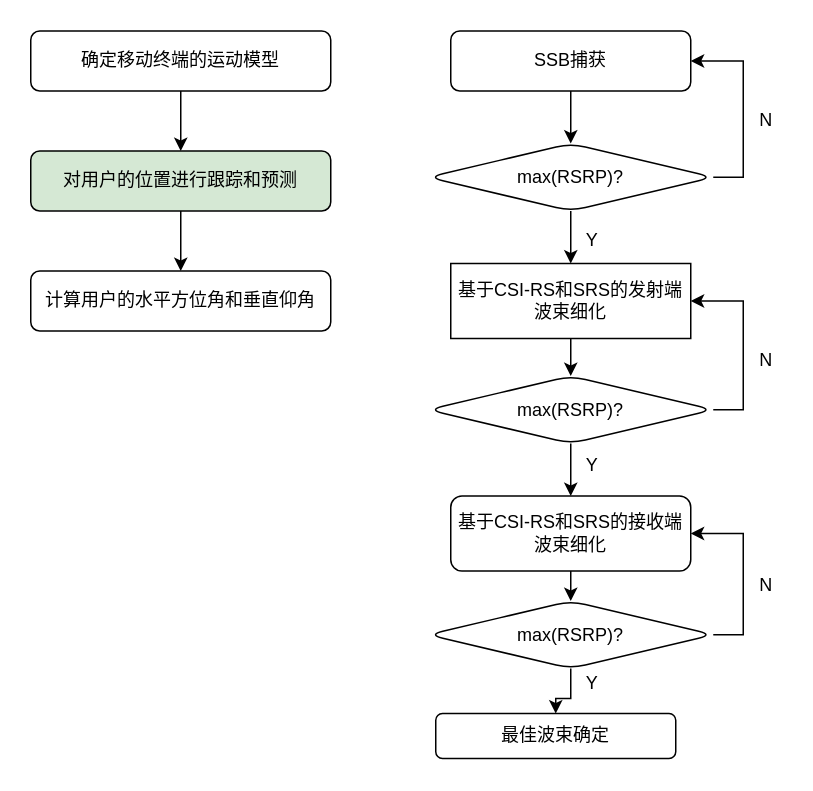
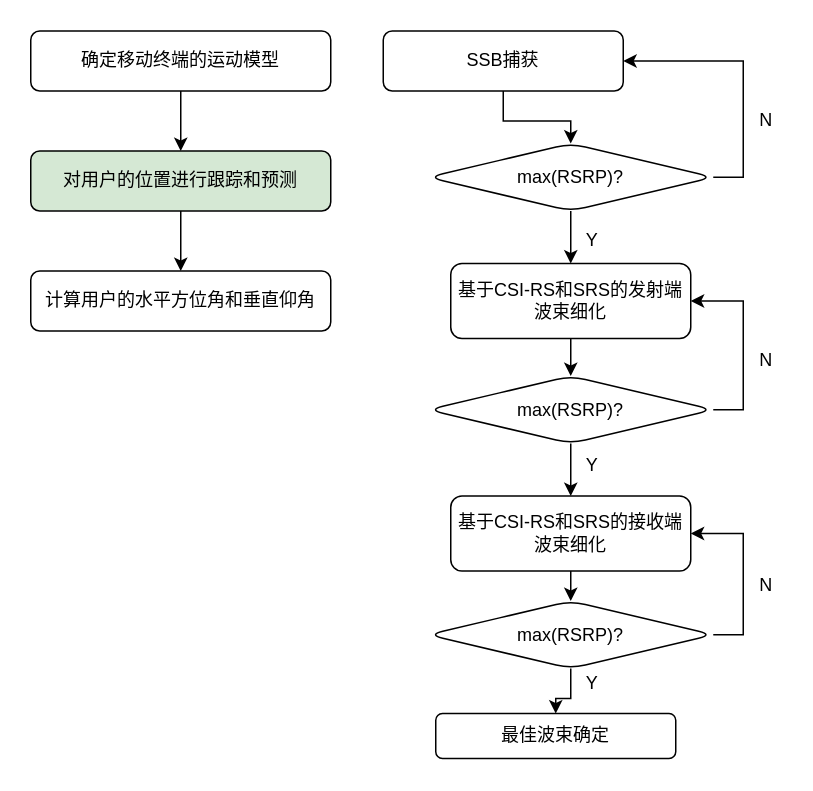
  <mxCell id="0" />
  <mxCell id="1" parent="0" />
  <mxCell id="2" value="" style="edgeStyle=orthogonalEdgeStyle;rounded=0;orthogonalLoop=1;jettySize=auto;html=1;" edge="1" parent="1" source="3" target="5"><mxGeometry relative="1" as="geometry" /></mxCell>
  <mxCell id="3" value="确定移动终端的运动模型" style="rounded=1;whiteSpace=wrap;html=1;" vertex="1" parent="1"><mxGeometry x="20" y="20" width="200" height="40" as="geometry" /></mxCell>
  <mxCell id="4" value="" style="edgeStyle=orthogonalEdgeStyle;rounded=0;orthogonalLoop=1;jettySize=auto;html=1;" edge="1" parent="1" source="5" target="6"><mxGeometry relative="1" as="geometry" /></mxCell>
  <mxCell id="5" value="对用户的位置进行跟踪和预测" style="whiteSpace=wrap;html=1;rounded=1;fillColor=#d5e8d4;" vertex="1" parent="1"><mxGeometry x="20" y="100" width="200" height="40" as="geometry" /></mxCell>
  <mxCell id="6" value="计算用户的水平方位角和垂直仰角" style="whiteSpace=wrap;html=1;rounded=1;" vertex="1" parent="1"><mxGeometry x="20" y="180" width="200" height="40" as="geometry" /></mxCell>
  <mxCell id="7" value="" style="edgeStyle=orthogonalEdgeStyle;rounded=0;orthogonalLoop=1;jettySize=auto;html=1;" edge="1" parent="1" source="8" target="15"><mxGeometry relative="1" as="geometry" /></mxCell>
- <mxCell id="8" value="SSB捕获" style="rounded=1;whiteSpace=wrap;html=1;" vertex="1" parent="1"><mxGeometry x="300" y="20" width="160" height="40" as="geometry" /></mxCell>
+ <mxCell id="8" value="SSB捕获" style="rounded=1;whiteSpace=wrap;html=1;" vertex="1" parent="1"><mxGeometry x="255" y="20" width="160" height="40" as="geometry" /></mxCell>
  <mxCell id="9" style="edgeStyle=orthogonalEdgeStyle;rounded=0;orthogonalLoop=1;jettySize=auto;html=1;exitX=0.5;exitY=1;exitDx=0;exitDy=0;" edge="1" parent="1" source="10" target="20"><mxGeometry relative="1" as="geometry" /></mxCell>
- <mxCell id="10" value="基于CSI-RS和SRS的发射端波束细化" style="whiteSpace=wrap;html=1;rounded=0;" vertex="1" parent="1"><mxGeometry x="300" y="175" width="160" height="50" as="geometry" /></mxCell>
+ <mxCell id="10" value="基于CSI-RS和SRS的发射端波束细化" style="whiteSpace=wrap;html=1;rounded=1;" vertex="1" parent="1"><mxGeometry x="300" y="175" width="160" height="50" as="geometry" /></mxCell>
  <mxCell id="11" value="" style="edgeStyle=orthogonalEdgeStyle;rounded=0;orthogonalLoop=1;jettySize=auto;html=1;" edge="1" parent="1" source="12"><mxGeometry relative="1" as="geometry"><mxPoint x="380" y="400" as="targetPoint" /></mxGeometry></mxCell>
  <mxCell id="12" value="基于CSI-RS和SRS的接收端波束细化" style="whiteSpace=wrap;html=1;rounded=1;" vertex="1" parent="1"><mxGeometry x="300" y="330" width="160" height="50" as="geometry" /></mxCell>
  <mxCell id="13" value="" style="edgeStyle=orthogonalEdgeStyle;rounded=0;orthogonalLoop=1;jettySize=auto;html=1;" edge="1" parent="1" source="15" target="10"><mxGeometry relative="1" as="geometry" /></mxCell>
  <mxCell id="14" style="edgeStyle=orthogonalEdgeStyle;rounded=0;orthogonalLoop=1;jettySize=auto;html=1;exitX=1;exitY=0.5;exitDx=0;exitDy=0;entryX=1;entryY=0.5;entryDx=0;entryDy=0;" edge="1" parent="1" source="15" target="8"><mxGeometry relative="1" as="geometry" /></mxCell>
  <mxCell id="15" value="max(RSRP)?" style="rhombus;whiteSpace=wrap;html=1;rounded=1;" vertex="1" parent="1"><mxGeometry x="285" y="95" width="190" height="45" as="geometry" /></mxCell>
  <mxCell id="16" value="Y" style="text;html=1;align=center;verticalAlign=middle;resizable=0;points=[];autosize=1;strokeColor=none;fillColor=none;" vertex="1" parent="1"><mxGeometry x="384" y="150" width="20" height="20" as="geometry" /></mxCell>
  <mxCell id="17" value="N" style="text;html=1;align=center;verticalAlign=middle;resizable=0;points=[];autosize=1;strokeColor=none;fillColor=none;" vertex="1" parent="1"><mxGeometry x="500" y="70" width="20" height="20" as="geometry" /></mxCell>
  <mxCell id="18" value="" style="edgeStyle=orthogonalEdgeStyle;rounded=0;orthogonalLoop=1;jettySize=auto;html=1;" edge="1" parent="1" source="20" target="12"><mxGeometry relative="1" as="geometry" /></mxCell>
  <mxCell id="19" style="edgeStyle=orthogonalEdgeStyle;rounded=0;orthogonalLoop=1;jettySize=auto;html=1;exitX=1;exitY=0.5;exitDx=0;exitDy=0;entryX=1;entryY=0.5;entryDx=0;entryDy=0;" edge="1" parent="1" source="20" target="10"><mxGeometry relative="1" as="geometry" /></mxCell>
  <mxCell id="20" value="max(RSRP)?" style="rhombus;whiteSpace=wrap;html=1;rounded=1;" vertex="1" parent="1"><mxGeometry x="285" y="250" width="190" height="45" as="geometry" /></mxCell>
  <mxCell id="21" value="Y" style="text;html=1;align=center;verticalAlign=middle;resizable=0;points=[];autosize=1;strokeColor=none;fillColor=none;" vertex="1" parent="1"><mxGeometry x="384" y="300" width="20" height="20" as="geometry" /></mxCell>
  <mxCell id="22" value="N" style="text;html=1;align=center;verticalAlign=middle;resizable=0;points=[];autosize=1;strokeColor=none;fillColor=none;" vertex="1" parent="1"><mxGeometry x="500" y="230" width="20" height="20" as="geometry" /></mxCell>
  <mxCell id="23" style="edgeStyle=orthogonalEdgeStyle;rounded=0;orthogonalLoop=1;jettySize=auto;html=1;exitX=1;exitY=0.5;exitDx=0;exitDy=0;entryX=1;entryY=0.5;entryDx=0;entryDy=0;" edge="1" parent="1" source="25" target="12"><mxGeometry relative="1" as="geometry" /></mxCell>
  <mxCell id="24" style="edgeStyle=orthogonalEdgeStyle;rounded=0;orthogonalLoop=1;jettySize=auto;html=1;entryX=0.5;entryY=0;entryDx=0;entryDy=0;" edge="1" parent="1" source="25" target="26"><mxGeometry relative="1" as="geometry" /></mxCell>
  <mxCell id="25" value="max(RSRP)?" style="rhombus;whiteSpace=wrap;html=1;rounded=1;" vertex="1" parent="1"><mxGeometry x="285" y="400" width="190" height="45" as="geometry" /></mxCell>
  <mxCell id="26" value="最佳波束确定" style="whiteSpace=wrap;html=1;rounded=1;" vertex="1" parent="1"><mxGeometry x="290" y="475" width="160" height="30" as="geometry" /></mxCell>
  <mxCell id="27" value="Y" style="text;html=1;align=center;verticalAlign=middle;resizable=0;points=[];autosize=1;strokeColor=none;fillColor=none;" vertex="1" parent="1"><mxGeometry x="384" y="445" width="20" height="20" as="geometry" /></mxCell>
  <mxCell id="28" value="N" style="text;html=1;align=center;verticalAlign=middle;resizable=0;points=[];autosize=1;strokeColor=none;fillColor=none;" vertex="1" parent="1"><mxGeometry x="500" y="380" width="20" height="20" as="geometry" /></mxCell>
